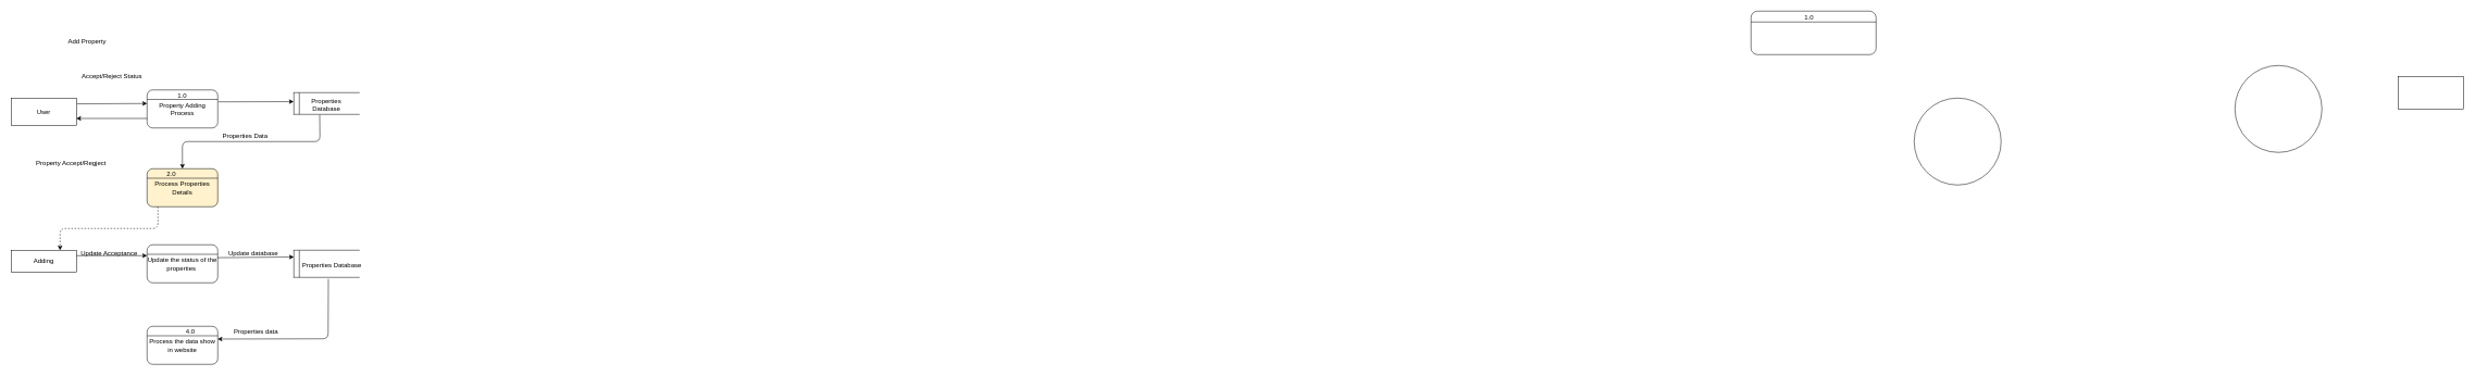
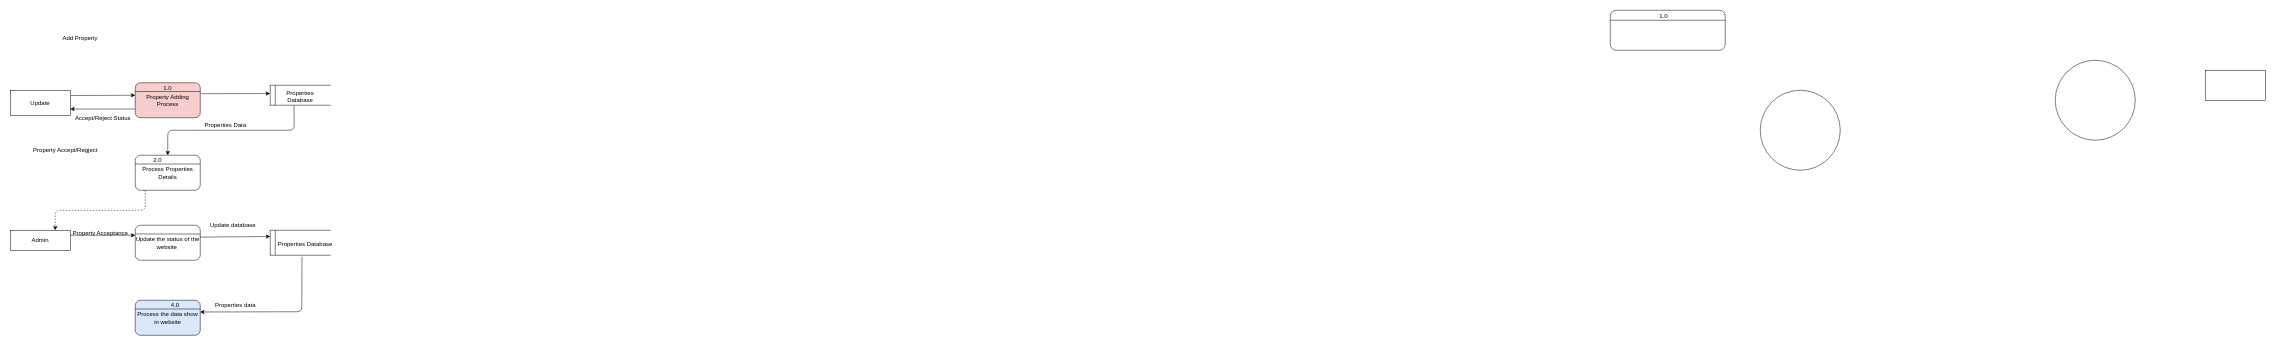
  <mxCell id="0" />
  <mxCell id="1" parent="0" />
  <mxCell id="2" value="" style="ellipse;whiteSpace=wrap;html=1;aspect=fixed;" vertex="1" parent="1"><mxGeometry x="4110" y="120" width="160" height="160" as="geometry" /></mxCell>
  <mxCell id="3" value="" style="rounded=0;whiteSpace=wrap;html=1;" vertex="1" parent="1"><mxGeometry x="4410" y="140" width="120" height="60" as="geometry" /></mxCell>
  <mxCell id="4" value="" style="ellipse;whiteSpace=wrap;html=1;aspect=fixed;" vertex="1" parent="1"><mxGeometry x="3520" y="180" width="160" height="160" as="geometry" /></mxCell>
  <mxCell id="5" value="" style="group" vertex="1" connectable="0" parent="1"><mxGeometry x="3220" y="20" width="230" height="80" as="geometry" /></mxCell>
  <mxCell id="6" value="" style="rounded=1;whiteSpace=wrap;html=1;" vertex="1" parent="5"><mxGeometry width="230.0" height="80" as="geometry" /></mxCell>
  <mxCell id="7" value="" style="endArrow=none;html=1;exitX=0;exitY=0.25;exitDx=0;exitDy=0;entryX=1;entryY=0.25;entryDx=0;entryDy=0;" edge="1" parent="5" source="6" target="6"><mxGeometry width="50" height="50" relative="1" as="geometry"><mxPoint x="153.333" y="55.385" as="sourcePoint" /><mxPoint x="230.0" y="24.615" as="targetPoint" /><Array as="points" /></mxGeometry></mxCell>
  <mxCell id="8" value="1.0" style="text;html=1;strokeColor=none;fillColor=none;align=center;verticalAlign=middle;whiteSpace=wrap;rounded=0;" vertex="1" parent="5"><mxGeometry x="61.333" y="3.077" width="92" height="18.462" as="geometry" /></mxCell>
  <mxCell id="9" value="" style="group" vertex="1" connectable="0" parent="1"><mxGeometry x="20" y="180" width="120" height="50" as="geometry" /></mxCell>
  <mxCell id="10" value="" style="rounded=0;whiteSpace=wrap;html=1;" vertex="1" parent="9"><mxGeometry width="120" height="50" as="geometry" /></mxCell>
- <mxCell id="11" value="User" style="text;html=1;strokeColor=none;fillColor=none;align=center;verticalAlign=middle;whiteSpace=wrap;rounded=0;" vertex="1" parent="9"><mxGeometry x="30" width="60" height="50" as="geometry" /></mxCell>
+ <mxCell id="11" value="Update" style="text;html=1;strokeColor=none;fillColor=none;align=center;verticalAlign=middle;whiteSpace=wrap;rounded=0;" vertex="1" parent="9"><mxGeometry x="30" width="60" height="50" as="geometry" /></mxCell>
  <mxCell id="12" value="" style="group" vertex="1" connectable="0" parent="1"><mxGeometry x="270" y="165" width="130" height="70" as="geometry" /></mxCell>
- <mxCell id="13" value="Property Adding Process" style="rounded=1;whiteSpace=wrap;html=1;" vertex="1" parent="12"><mxGeometry width="130" height="70" as="geometry" /></mxCell>
+ <mxCell id="13" value="Property Adding Process" style="rounded=1;whiteSpace=wrap;html=1;fillColor=#f8cecc;" vertex="1" parent="12"><mxGeometry width="130" height="70" as="geometry" /></mxCell>
  <mxCell id="14" value="1.0" style="text;html=1;strokeColor=none;fillColor=none;align=center;verticalAlign=middle;whiteSpace=wrap;rounded=0;" vertex="1" parent="12"><mxGeometry x="37.143" y="2.5" width="55.714" height="15" as="geometry" /></mxCell>
  <mxCell id="15" value="" style="endArrow=none;html=1;exitX=0;exitY=0.25;exitDx=0;exitDy=0;entryX=1;entryY=0.25;entryDx=0;entryDy=0;" edge="1" source="13" target="13" parent="12"><mxGeometry width="50" height="50" relative="1" as="geometry"><mxPoint x="-2897.143" y="120" as="sourcePoint" /><mxPoint x="-2850.714" y="95" as="targetPoint" /><Array as="points" /></mxGeometry></mxCell>
  <mxCell id="16" value="" style="endArrow=classic;html=1;exitX=1.01;exitY=0.212;exitDx=0;exitDy=0;exitPerimeter=0;" edge="1" parent="1" source="10"><mxGeometry width="50" height="50" relative="1" as="geometry"><mxPoint x="190" y="270" as="sourcePoint" /><mxPoint x="270" y="190" as="targetPoint" /></mxGeometry></mxCell>
  <mxCell id="17" value="Add Property" style="text;html=1;strokeColor=none;fillColor=none;align=center;verticalAlign=middle;whiteSpace=wrap;rounded=0;" vertex="1" parent="1"><mxGeometry x="120" y="60" width="80" height="30" as="geometry" /></mxCell>
  <mxCell id="18" value="" style="group" vertex="1" connectable="0" parent="1"><mxGeometry x="540" y="170" width="120" height="40" as="geometry" /></mxCell>
  <mxCell id="19" value="" style="endArrow=none;html=1;exitX=0;exitY=1;exitDx=0;exitDy=0;" edge="1" parent="18" source="21"><mxGeometry width="50" height="50" relative="1" as="geometry"><mxPoint x="-50" y="33.333" as="sourcePoint" /><mxPoint as="targetPoint" /></mxGeometry></mxCell>
  <mxCell id="20" value="" style="group" vertex="1" connectable="0" parent="18"><mxGeometry width="120" height="40" as="geometry" /></mxCell>
  <mxCell id="21" value="" style="shape=partialRectangle;whiteSpace=wrap;html=1;left=0;right=0;fillColor=none;" vertex="1" parent="20"><mxGeometry width="120" height="40" as="geometry" /></mxCell>
  <mxCell id="22" value="" style="endArrow=none;html=1;" edge="1" parent="20"><mxGeometry width="50" height="50" relative="1" as="geometry"><mxPoint x="10" y="40" as="sourcePoint" /><mxPoint x="10" as="targetPoint" /></mxGeometry></mxCell>
  <mxCell id="23" value="Properties Database" style="text;html=1;strokeColor=none;fillColor=none;align=center;verticalAlign=middle;whiteSpace=wrap;rounded=0;" vertex="1" parent="20"><mxGeometry x="30" y="13.333" width="60" height="16.667" as="geometry" /></mxCell>
  <mxCell id="24" value="" style="endArrow=classic;html=1;entryX=-0.003;entryY=0.414;entryDx=0;entryDy=0;entryPerimeter=0;exitX=1.007;exitY=0.313;exitDx=0;exitDy=0;exitPerimeter=0;" edge="1" parent="1" source="13" target="21"><mxGeometry width="50" height="50" relative="1" as="geometry"><mxPoint x="400" y="190" as="sourcePoint" /><mxPoint x="480" y="190" as="targetPoint" /></mxGeometry></mxCell>
  <mxCell id="25" value="" style="group" vertex="1" connectable="0" parent="1"><mxGeometry x="270" y="310" width="130" height="70" as="geometry" /></mxCell>
- <mxCell id="26" value="Process Properties Details" style="rounded=1;whiteSpace=wrap;html=1;fillColor=#fff2cc;" vertex="1" parent="25"><mxGeometry width="130" height="70" as="geometry" /></mxCell>
+ <mxCell id="26" value="Process Properties Details" style="rounded=1;whiteSpace=wrap;html=1;" vertex="1" parent="25"><mxGeometry width="130" height="70" as="geometry" /></mxCell>
  <mxCell id="27" value="2.0" style="text;html=1;strokeColor=none;fillColor=none;align=center;verticalAlign=middle;whiteSpace=wrap;rounded=0;" vertex="1" parent="25"><mxGeometry x="17.143" y="2.5" width="55.714" height="15" as="geometry" /></mxCell>
  <mxCell id="28" value="" style="endArrow=none;html=1;exitX=0;exitY=0.25;exitDx=0;exitDy=0;entryX=1;entryY=0.25;entryDx=0;entryDy=0;" edge="1" parent="25" source="26" target="26"><mxGeometry width="50" height="50" relative="1" as="geometry"><mxPoint x="-2897.143" y="120" as="sourcePoint" /><mxPoint x="-2850.714" y="95" as="targetPoint" /><Array as="points" /></mxGeometry></mxCell>
  <mxCell id="29" value="" style="endArrow=classic;html=1;exitX=0.396;exitY=1.023;exitDx=0;exitDy=0;exitPerimeter=0;entryX=0.5;entryY=0;entryDx=0;entryDy=0;" edge="1" parent="1" source="21" target="26"><mxGeometry width="50" height="50" relative="1" as="geometry"><mxPoint x="450" y="220" as="sourcePoint" /><mxPoint x="500" y="170" as="targetPoint" /><Array as="points"><mxPoint x="588" y="260" /><mxPoint x="335" y="260" /></Array></mxGeometry></mxCell>
  <mxCell id="30" value="Properties Data" style="text;html=1;align=center;verticalAlign=middle;resizable=0;points=[];autosize=1;strokeColor=none;fillColor=none;" vertex="1" parent="1"><mxGeometry x="395" y="235" width="110" height="30" as="geometry" /></mxCell>
  <mxCell id="31" value="" style="group" vertex="1" connectable="0" parent="1"><mxGeometry x="20" y="460" width="120" height="40" as="geometry" /></mxCell>
  <mxCell id="32" value="" style="rounded=0;whiteSpace=wrap;html=1;" vertex="1" parent="31"><mxGeometry width="120" height="40" as="geometry" /></mxCell>
- <mxCell id="33" value="Adding" style="text;html=1;strokeColor=none;fillColor=none;align=center;verticalAlign=middle;whiteSpace=wrap;rounded=0;" vertex="1" parent="31"><mxGeometry x="30" width="60" height="40" as="geometry" /></mxCell>
+ <mxCell id="33" value="Admin" style="text;html=1;strokeColor=none;fillColor=none;align=center;verticalAlign=middle;whiteSpace=wrap;rounded=0;" vertex="1" parent="31"><mxGeometry x="30" width="60" height="40" as="geometry" /></mxCell>
  <mxCell id="34" value="" style="endArrow=classic;html=1;entryX=1;entryY=0;entryDx=0;entryDy=0;exitX=0.154;exitY=1;exitDx=0;exitDy=0;exitPerimeter=0;dashed=1;" edge="1" parent="1" source="26" target="33"><mxGeometry width="50" height="50" relative="1" as="geometry"><mxPoint x="10" y="250" as="sourcePoint" /><mxPoint x="140" y="400" as="targetPoint" /><Array as="points"><mxPoint x="290" y="420" /><mxPoint x="230" y="420" /><mxPoint x="110" y="420" /></Array></mxGeometry></mxCell>
  <mxCell id="35" value="" style="group" vertex="1" connectable="0" parent="1"><mxGeometry x="270" y="450" width="130" height="70" as="geometry" /></mxCell>
- <mxCell id="36" value="Update the status of the properties&amp;nbsp;" style="rounded=1;whiteSpace=wrap;html=1;" vertex="1" parent="35"><mxGeometry width="130" height="70" as="geometry" /></mxCell>
+ <mxCell id="36" value="Update the status of the website&amp;nbsp;" style="rounded=1;whiteSpace=wrap;html=1;" vertex="1" parent="35"><mxGeometry width="130" height="70" as="geometry" /></mxCell>
  <mxCell id="37" value="" style="endArrow=none;html=1;exitX=0;exitY=0.25;exitDx=0;exitDy=0;entryX=1;entryY=0.25;entryDx=0;entryDy=0;" edge="1" parent="35" source="36" target="36"><mxGeometry width="50" height="50" relative="1" as="geometry"><mxPoint x="-2897.143" y="120" as="sourcePoint" /><mxPoint x="-2850.714" y="95" as="targetPoint" /><Array as="points" /></mxGeometry></mxCell>
  <mxCell id="38" value="Property Accept/Regject" style="text;html=1;align=center;verticalAlign=middle;resizable=0;points=[];autosize=1;strokeColor=none;fillColor=none;" vertex="1" parent="1"><mxGeometry x="55" y="285" width="150" height="30" as="geometry" /></mxCell>
  <mxCell id="39" value="" style="endArrow=classic;html=1;entryX=1;entryY=0.75;entryDx=0;entryDy=0;exitX=0;exitY=0.75;exitDx=0;exitDy=0;" edge="1" parent="1" source="13" target="10"><mxGeometry width="50" height="50" relative="1" as="geometry"><mxPoint x="40" y="180" as="sourcePoint" /><mxPoint x="90" y="130" as="targetPoint" /></mxGeometry></mxCell>
- <mxCell id="40" value="Accept/Reject Status" style="text;html=1;align=center;verticalAlign=middle;resizable=0;points=[];autosize=1;strokeColor=none;fillColor=none;" vertex="1" parent="1"><mxGeometry x="140" y="125" width="130" height="30" as="geometry" /></mxCell>
+ <mxCell id="40" value="Accept/Reject Status" style="text;html=1;align=center;verticalAlign=middle;resizable=0;points=[];autosize=1;strokeColor=none;fillColor=none;" vertex="1" parent="1"><mxGeometry x="140" y="220" width="130" height="30" as="geometry" /></mxCell>
  <mxCell id="41" value="" style="endArrow=classic;html=1;exitX=1;exitY=0.25;exitDx=0;exitDy=0;" edge="1" parent="1" source="32"><mxGeometry width="50" height="50" relative="1" as="geometry"><mxPoint x="140" y="480" as="sourcePoint" /><mxPoint x="270" y="470" as="targetPoint" /></mxGeometry></mxCell>
- <mxCell id="42" value="Update Acceptance" style="text;html=1;align=center;verticalAlign=middle;resizable=0;points=[];autosize=1;strokeColor=none;fillColor=none;" vertex="1" parent="1"><mxGeometry x="135" y="450" width="130" height="30" as="geometry" /></mxCell>
+ <mxCell id="42" value="Property Acceptance" style="text;html=1;align=center;verticalAlign=middle;resizable=0;points=[];autosize=1;strokeColor=none;fillColor=none;" vertex="1" parent="1"><mxGeometry x="135" y="450" width="130" height="30" as="geometry" /></mxCell>
  <mxCell id="43" value="" style="group" vertex="1" connectable="0" parent="1"><mxGeometry x="540" y="460" width="130" height="50" as="geometry" /></mxCell>
  <mxCell id="44" value="" style="endArrow=none;html=1;exitX=0;exitY=1;exitDx=0;exitDy=0;" edge="1" parent="43" source="46"><mxGeometry width="50" height="50" relative="1" as="geometry"><mxPoint x="-50" y="41.667" as="sourcePoint" /><mxPoint as="targetPoint" /></mxGeometry></mxCell>
  <mxCell id="45" value="" style="group" vertex="1" connectable="0" parent="43"><mxGeometry width="130" height="50" as="geometry" /></mxCell>
  <mxCell id="46" value="" style="shape=partialRectangle;whiteSpace=wrap;html=1;left=0;right=0;fillColor=none;" vertex="1" parent="45"><mxGeometry width="120" height="50" as="geometry" /></mxCell>
  <mxCell id="47" value="" style="endArrow=none;html=1;" edge="1" parent="45"><mxGeometry width="50" height="50" relative="1" as="geometry"><mxPoint x="10" y="50" as="sourcePoint" /><mxPoint x="10" as="targetPoint" /></mxGeometry></mxCell>
  <mxCell id="48" value="Properties Database" style="text;html=1;strokeColor=none;fillColor=none;align=center;verticalAlign=middle;whiteSpace=wrap;rounded=0;" vertex="1" parent="45"><mxGeometry x="10" y="16.67" width="120" height="20.83" as="geometry" /></mxCell>
  <mxCell id="49" value="" style="endArrow=classic;html=1;entryX=0;entryY=0.25;entryDx=0;entryDy=0;exitX=0.993;exitY=0.339;exitDx=0;exitDy=0;exitPerimeter=0;" edge="1" parent="1" source="36" target="46"><mxGeometry width="50" height="50" relative="1" as="geometry"><mxPoint x="400" y="480" as="sourcePoint" /><mxPoint x="450" y="430" as="targetPoint" /></mxGeometry></mxCell>
- <mxCell id="50" value="Update database" style="text;html=1;align=center;verticalAlign=middle;resizable=0;points=[];autosize=1;strokeColor=none;fillColor=none;" vertex="1" parent="1"><mxGeometry x="410" y="450" width="110" height="30" as="geometry" /></mxCell>
+ <mxCell id="50" value="Update database" style="text;html=1;align=center;verticalAlign=middle;resizable=0;points=[];autosize=1;strokeColor=none;fillColor=none;" vertex="1" parent="1"><mxGeometry x="410" y="435" width="110" height="30" as="geometry" /></mxCell>
  <mxCell id="51" value="" style="group" vertex="1" connectable="0" parent="1"><mxGeometry x="270" y="600" width="130" height="70" as="geometry" /></mxCell>
- <mxCell id="52" value="Process the data show in website" style="rounded=1;whiteSpace=wrap;html=1;" vertex="1" parent="51"><mxGeometry width="130" height="70" as="geometry" /></mxCell>
+ <mxCell id="52" value="Process the data show in website" style="rounded=1;whiteSpace=wrap;html=1;fillColor=#dae8fc;" vertex="1" parent="51"><mxGeometry width="130" height="70" as="geometry" /></mxCell>
  <mxCell id="53" value="4.0" style="text;html=1;strokeColor=none;fillColor=none;align=center;verticalAlign=middle;whiteSpace=wrap;rounded=0;" vertex="1" parent="51"><mxGeometry x="52.143" y="2.5" width="55.714" height="15" as="geometry" /></mxCell>
  <mxCell id="54" value="" style="endArrow=none;html=1;exitX=0;exitY=0.25;exitDx=0;exitDy=0;entryX=1;entryY=0.25;entryDx=0;entryDy=0;" edge="1" parent="51" source="52" target="52"><mxGeometry width="50" height="50" relative="1" as="geometry"><mxPoint x="-2897.143" y="120" as="sourcePoint" /><mxPoint x="-2850.714" y="95" as="targetPoint" /><Array as="points" /></mxGeometry></mxCell>
  <mxCell id="55" value="" style="endArrow=classic;html=1;entryX=0.998;entryY=0.335;entryDx=0;entryDy=0;entryPerimeter=0;exitX=0.529;exitY=1.057;exitDx=0;exitDy=0;exitPerimeter=0;" edge="1" parent="1" source="46" target="52"><mxGeometry width="50" height="50" relative="1" as="geometry"><mxPoint x="260" y="570" as="sourcePoint" /><mxPoint x="310" y="520" as="targetPoint" /><Array as="points"><mxPoint x="603" y="623" /></Array></mxGeometry></mxCell>
  <mxCell id="56" value="Properties data" style="text;html=1;align=center;verticalAlign=middle;resizable=0;points=[];autosize=1;strokeColor=none;fillColor=none;" vertex="1" parent="1"><mxGeometry x="420" y="595" width="100" height="30" as="geometry" /></mxCell>
